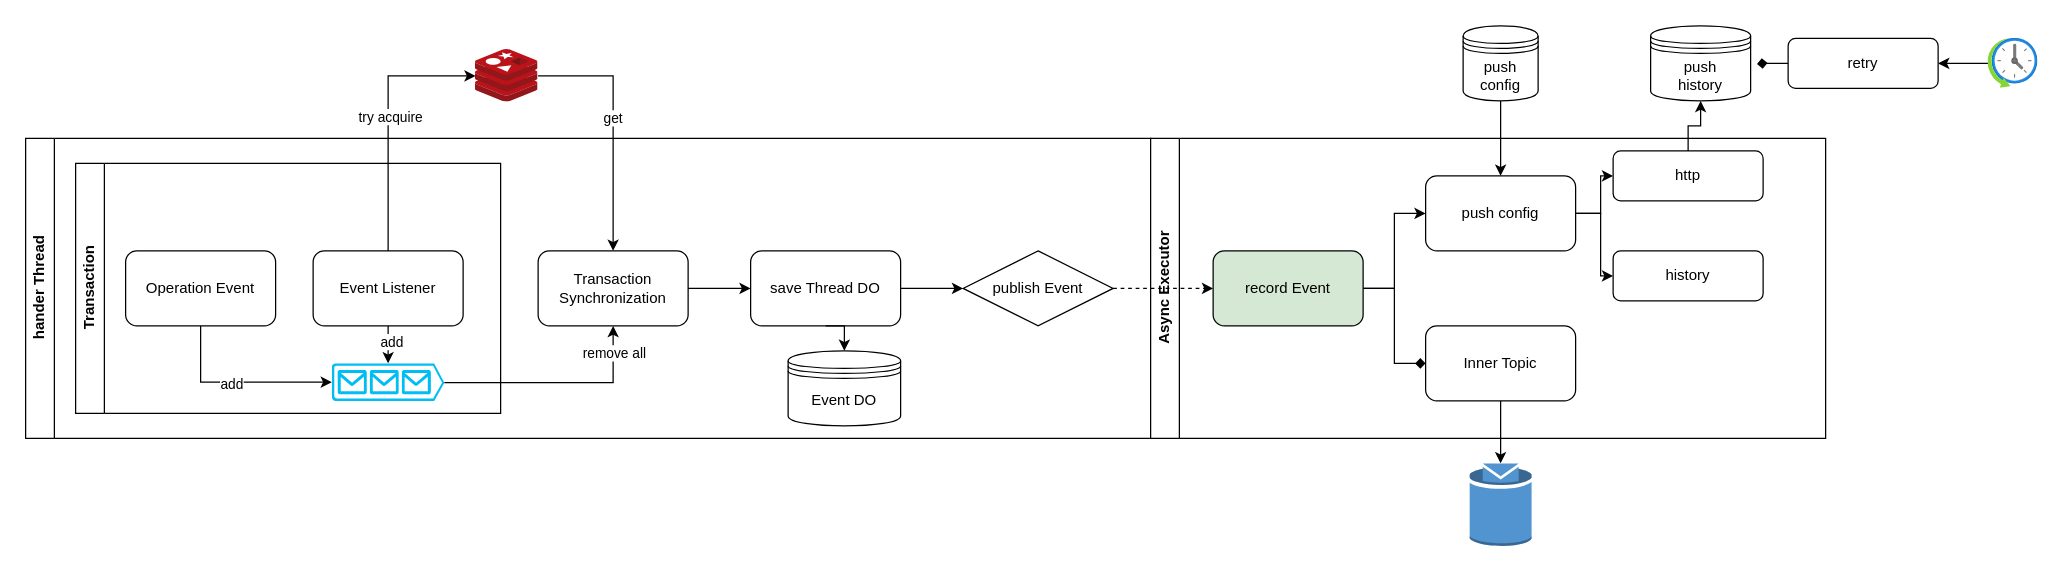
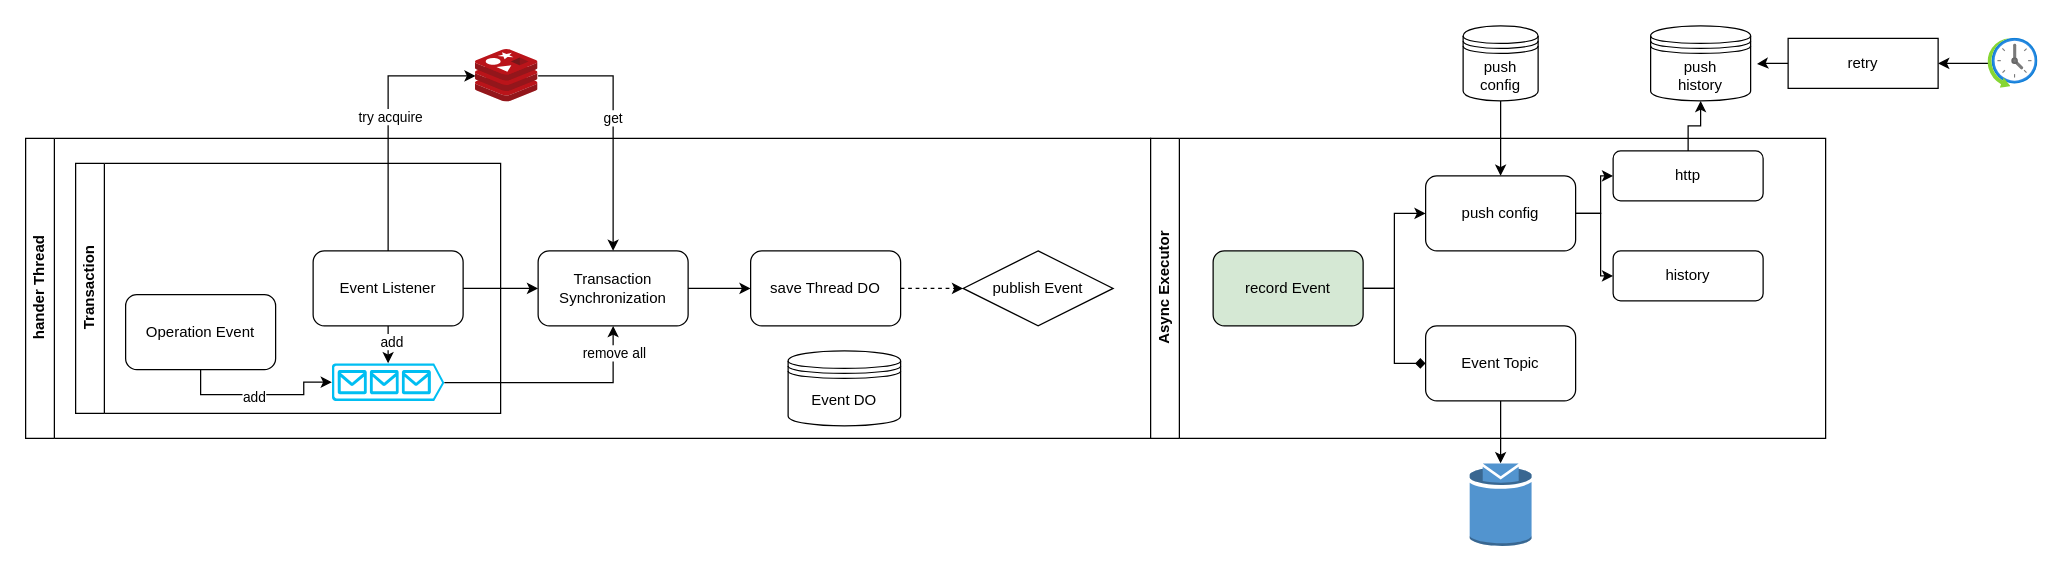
  <mxCell id="0" />
  <mxCell id="1" parent="0" />
  <mxCell id="2" value="hander Thread" style="swimlane;horizontal=0;whiteSpace=wrap;html=1;" vertex="1" parent="1"><mxGeometry x="20" y="110" width="900" height="240" as="geometry" /></mxCell>
  <mxCell id="3" value="Transaction" style="swimlane;horizontal=0;whiteSpace=wrap;html=1;" vertex="1" parent="2"><mxGeometry x="40" y="20" width="340" height="200" as="geometry" /></mxCell>
- <mxCell id="4" value="Operation Event" style="rounded=1;whiteSpace=wrap;html=1;" vertex="1" parent="3"><mxGeometry x="40" y="70" width="120" height="60" as="geometry" /></mxCell>
+ <mxCell id="4" value="Operation Event" style="rounded=1;whiteSpace=wrap;html=1;" vertex="1" parent="3"><mxGeometry x="40" y="105" width="120" height="60" as="geometry" /></mxCell>
  <mxCell id="5" value="Event Listener" style="rounded=1;whiteSpace=wrap;html=1;" vertex="1" parent="3"><mxGeometry x="190" y="70" width="120" height="60" as="geometry" /></mxCell>
  <mxCell id="6" value="" style="verticalLabelPosition=bottom;html=1;verticalAlign=top;align=center;strokeColor=none;fillColor=#00BEF2;shape=mxgraph.azure.queue_generic;pointerEvents=1;" vertex="1" parent="3"><mxGeometry x="205" y="160" width="90" height="30" as="geometry" /></mxCell>
  <mxCell id="7" style="edgeStyle=orthogonalEdgeStyle;rounded=0;orthogonalLoop=1;jettySize=auto;html=1;exitX=0.5;exitY=1;exitDx=0;exitDy=0;entryX=0;entryY=0.5;entryDx=0;entryDy=0;entryPerimeter=0;" edge="1" parent="3" source="4" target="6"><mxGeometry relative="1" as="geometry" /></mxCell>
  <mxCell id="8" value="add" style="edgeLabel;html=1;align=center;verticalAlign=middle;resizable=0;points=[];" vertex="1" connectable="0" parent="7"><mxGeometry x="-0.084" y="-1" relative="1" as="geometry"><mxPoint as="offset" /></mxGeometry></mxCell>
  <mxCell id="9" style="edgeStyle=orthogonalEdgeStyle;rounded=0;orthogonalLoop=1;jettySize=auto;html=1;exitX=0.5;exitY=1;exitDx=0;exitDy=0;entryX=0.5;entryY=0;entryDx=0;entryDy=0;entryPerimeter=0;" edge="1" parent="3" source="5" target="6"><mxGeometry relative="1" as="geometry" /></mxCell>
  <mxCell id="10" value="add" style="edgeLabel;html=1;align=center;verticalAlign=middle;resizable=0;points=[];" vertex="1" connectable="0" parent="9"><mxGeometry x="-0.2" y="2" relative="1" as="geometry"><mxPoint as="offset" /></mxGeometry></mxCell>
  <mxCell id="11" value="Transaction&lt;div&gt;Synchronization&lt;/div&gt;" style="rounded=1;whiteSpace=wrap;html=1;" vertex="1" parent="2"><mxGeometry x="410" y="90" width="120" height="60" as="geometry" /></mxCell>
+ <mxCell id="12" style="edgeStyle=orthogonalEdgeStyle;rounded=0;orthogonalLoop=1;jettySize=auto;html=1;exitX=1;exitY=0.5;exitDx=0;exitDy=0;entryX=0;entryY=0.5;entryDx=0;entryDy=0;" edge="1" parent="2" source="5" target="11"><mxGeometry relative="1" as="geometry" /></mxCell>
  <mxCell id="13" style="edgeStyle=orthogonalEdgeStyle;rounded=0;orthogonalLoop=1;jettySize=auto;html=1;exitX=1;exitY=0.51;exitDx=0;exitDy=0;exitPerimeter=0;entryX=0.5;entryY=1;entryDx=0;entryDy=0;" edge="1" parent="2" source="6" target="11"><mxGeometry relative="1" as="geometry" /></mxCell>
  <mxCell id="14" value="remove all" style="edgeLabel;html=1;align=center;verticalAlign=middle;resizable=0;points=[];" vertex="1" connectable="0" parent="13"><mxGeometry x="0.765" relative="1" as="geometry"><mxPoint as="offset" /></mxGeometry></mxCell>
- <mxCell id="15" value="" style="edgeStyle=orthogonalEdgeStyle;rounded=0;orthogonalLoop=1;jettySize=auto;html=1;" edge="1" parent="2" source="16" target="18"><mxGeometry relative="1" as="geometry" /></mxCell>
+ <mxCell id="15" value="" style="edgeStyle=orthogonalEdgeStyle;rounded=0;orthogonalLoop=1;jettySize=auto;html=1;dashed=1;" edge="1" parent="2" source="16" target="18"><mxGeometry relative="1" as="geometry" /></mxCell>
  <mxCell id="16" value="save Thread DO" style="whiteSpace=wrap;html=1;rounded=1;" vertex="1" parent="2"><mxGeometry x="580" y="90" width="120" height="60" as="geometry" /></mxCell>
  <mxCell id="17" value="" style="edgeStyle=orthogonalEdgeStyle;rounded=0;orthogonalLoop=1;jettySize=auto;html=1;" edge="1" parent="2" source="11" target="16"><mxGeometry relative="1" as="geometry" /></mxCell>
  <mxCell id="18" value="publish Event" style="rhombus;whiteSpace=wrap;html=1;" vertex="1" parent="2"><mxGeometry x="750" y="90" width="120" height="60" as="geometry" /></mxCell>
  <mxCell id="19" value="Event DO" style="shape=datastore;whiteSpace=wrap;html=1;" vertex="1" parent="2"><mxGeometry x="610" y="170" width="90" height="60" as="geometry" /></mxCell>
- <mxCell id="20" style="edgeStyle=orthogonalEdgeStyle;rounded=0;orthogonalLoop=1;jettySize=auto;html=1;exitX=0.5;exitY=1;exitDx=0;exitDy=0;entryX=0.5;entryY=0;entryDx=0;entryDy=0;" edge="1" parent="2" source="16" target="19"><mxGeometry relative="1" as="geometry" /></mxCell>
  <mxCell id="21" value="Async Executor" style="swimlane;horizontal=0;whiteSpace=wrap;html=1;" vertex="1" parent="1"><mxGeometry x="920" y="110" width="540" height="240" as="geometry" /></mxCell>
  <mxCell id="22" value="" style="edgeStyle=orthogonalEdgeStyle;rounded=0;orthogonalLoop=1;jettySize=auto;html=1;endArrow=diamond;" edge="1" parent="21" source="24" target="25"><mxGeometry relative="1" as="geometry" /></mxCell>
  <mxCell id="23" style="edgeStyle=orthogonalEdgeStyle;rounded=0;orthogonalLoop=1;jettySize=auto;html=1;entryX=0;entryY=0.5;entryDx=0;entryDy=0;" edge="1" parent="21" source="24" target="28"><mxGeometry relative="1" as="geometry" /></mxCell>
  <mxCell id="24" value="record Event" style="rounded=1;whiteSpace=wrap;html=1;fillColor=#d5e8d4;" vertex="1" parent="21"><mxGeometry x="50" y="90" width="120" height="60" as="geometry" /></mxCell>
- <mxCell id="25" value="Inner Topic" style="whiteSpace=wrap;html=1;rounded=1;" vertex="1" parent="21"><mxGeometry x="220" y="150" width="120" height="60" as="geometry" /></mxCell>
+ <mxCell id="25" value="Event Topic" style="whiteSpace=wrap;html=1;rounded=1;" vertex="1" parent="21"><mxGeometry x="220" y="150" width="120" height="60" as="geometry" /></mxCell>
  <mxCell id="26" style="edgeStyle=orthogonalEdgeStyle;rounded=0;orthogonalLoop=1;jettySize=auto;html=1;exitX=1;exitY=0.5;exitDx=0;exitDy=0;entryX=0;entryY=0.5;entryDx=0;entryDy=0;" edge="1" parent="21" source="28" target="30"><mxGeometry relative="1" as="geometry" /></mxCell>
  <mxCell id="27" style="edgeStyle=orthogonalEdgeStyle;rounded=0;orthogonalLoop=1;jettySize=auto;html=1;exitX=1;exitY=0.5;exitDx=0;exitDy=0;entryX=0;entryY=0.5;entryDx=0;entryDy=0;" edge="1" parent="21" source="28" target="29"><mxGeometry relative="1" as="geometry" /></mxCell>
  <mxCell id="28" value="push config" style="whiteSpace=wrap;html=1;rounded=1;" vertex="1" parent="21"><mxGeometry x="220" y="30" width="120" height="60" as="geometry" /></mxCell>
  <mxCell id="29" value="history" style="whiteSpace=wrap;html=1;rounded=1;" vertex="1" parent="21"><mxGeometry x="370" y="90" width="120" height="40" as="geometry" /></mxCell>
  <mxCell id="30" value="http" style="whiteSpace=wrap;html=1;rounded=1;" vertex="1" parent="21"><mxGeometry x="370" y="10" width="120" height="40" as="geometry" /></mxCell>
  <mxCell id="31" style="edgeStyle=orthogonalEdgeStyle;rounded=0;orthogonalLoop=1;jettySize=auto;html=1;entryX=0.5;entryY=0;entryDx=0;entryDy=0;" edge="1" parent="1" source="33" target="11"><mxGeometry relative="1" as="geometry"><Array as="points"><mxPoint x="490" y="60" /></Array></mxGeometry></mxCell>
  <mxCell id="32" value="get" style="edgeLabel;html=1;align=center;verticalAlign=middle;resizable=0;points=[];" vertex="1" connectable="0" parent="31"><mxGeometry x="-0.072" y="-1" relative="1" as="geometry"><mxPoint as="offset" /></mxGeometry></mxCell>
  <mxCell id="33" value="" style="image;sketch=0;aspect=fixed;html=1;points=[];align=center;fontSize=12;image=img/lib/mscae/Cache_Redis_Product.svg;" vertex="1" parent="1"><mxGeometry x="380" y="39" width="50" height="42" as="geometry" /></mxCell>
  <mxCell id="34" style="edgeStyle=orthogonalEdgeStyle;rounded=0;orthogonalLoop=1;jettySize=auto;html=1;exitX=0.5;exitY=0;exitDx=0;exitDy=0;" edge="1" parent="1" source="5" target="33"><mxGeometry relative="1" as="geometry"><Array as="points"><mxPoint x="310" y="60" /></Array></mxGeometry></mxCell>
  <mxCell id="35" value="try acquire" style="edgeLabel;html=1;align=center;verticalAlign=middle;resizable=0;points=[];" vertex="1" connectable="0" parent="34"><mxGeometry x="0.029" y="-1" relative="1" as="geometry"><mxPoint as="offset" /></mxGeometry></mxCell>
- <mxCell id="36" style="edgeStyle=orthogonalEdgeStyle;rounded=0;orthogonalLoop=1;jettySize=auto;html=1;exitX=1;exitY=0.5;exitDx=0;exitDy=0;dashed=1;" edge="1" parent="1" source="18" target="24"><mxGeometry relative="1" as="geometry" /></mxCell>
  <mxCell id="37" value="" style="outlineConnect=0;dashed=0;verticalLabelPosition=bottom;verticalAlign=top;align=center;html=1;shape=mxgraph.aws3.topic;fillColor=#5294CF;gradientColor=none;" vertex="1" parent="1"><mxGeometry x="1175.25" y="370" width="49.5" height="66" as="geometry" /></mxCell>
  <mxCell id="38" style="edgeStyle=orthogonalEdgeStyle;rounded=0;orthogonalLoop=1;jettySize=auto;html=1;exitX=0.5;exitY=1;exitDx=0;exitDy=0;entryX=0.5;entryY=0;entryDx=0;entryDy=0;entryPerimeter=0;" edge="1" parent="1" source="25" target="37"><mxGeometry relative="1" as="geometry" /></mxCell>
  <mxCell id="39" style="edgeStyle=orthogonalEdgeStyle;rounded=0;orthogonalLoop=1;jettySize=auto;html=1;entryX=0.5;entryY=0;entryDx=0;entryDy=0;" edge="1" parent="1" source="40" target="28"><mxGeometry relative="1" as="geometry" /></mxCell>
  <mxCell id="40" value="push&lt;div&gt;config&lt;/div&gt;" style="shape=datastore;whiteSpace=wrap;html=1;" vertex="1" parent="1"><mxGeometry x="1170" y="20" width="60" height="60" as="geometry" /></mxCell>
  <mxCell id="41" value="push&lt;div&gt;history&lt;/div&gt;" style="shape=datastore;whiteSpace=wrap;html=1;" vertex="1" parent="1"><mxGeometry x="1320" y="20" width="80" height="60" as="geometry" /></mxCell>
  <mxCell id="42" style="edgeStyle=orthogonalEdgeStyle;rounded=0;orthogonalLoop=1;jettySize=auto;html=1;exitX=0.5;exitY=0;exitDx=0;exitDy=0;entryX=0.5;entryY=1;entryDx=0;entryDy=0;" edge="1" parent="1" source="30" target="41"><mxGeometry relative="1" as="geometry" /></mxCell>
  <mxCell id="43" style="edgeStyle=orthogonalEdgeStyle;rounded=0;orthogonalLoop=1;jettySize=auto;html=1;entryX=1;entryY=0.5;entryDx=0;entryDy=0;" edge="1" parent="1" source="44" target="45"><mxGeometry relative="1" as="geometry" /></mxCell>
  <mxCell id="44" value="" style="image;aspect=fixed;html=1;points=[];align=center;fontSize=12;image=img/lib/azure2/general/Scheduler.svg;" vertex="1" parent="1"><mxGeometry x="1590" y="30" width="40" height="40" as="geometry" /></mxCell>
- <mxCell id="45" value="retry" style="whiteSpace=wrap;html=1;rounded=1;" vertex="1" parent="1"><mxGeometry x="1430" y="30" width="120" height="40" as="geometry" /></mxCell>
- <mxCell id="46" style="edgeStyle=orthogonalEdgeStyle;rounded=0;orthogonalLoop=1;jettySize=auto;html=1;entryX=1.064;entryY=0.507;entryDx=0;entryDy=0;entryPerimeter=0;endArrow=diamond;" edge="1" parent="1" source="45" target="41"><mxGeometry relative="1" as="geometry" /></mxCell>
+ <mxCell id="45" value="retry" style="whiteSpace=wrap;html=1;rounded=0;" vertex="1" parent="1"><mxGeometry x="1430" y="30" width="120" height="40" as="geometry" /></mxCell>
+ <mxCell id="46" style="edgeStyle=orthogonalEdgeStyle;rounded=0;orthogonalLoop=1;jettySize=auto;html=1;entryX=1.064;entryY=0.507;entryDx=0;entryDy=0;entryPerimeter=0;" edge="1" parent="1" source="45" target="41"><mxGeometry relative="1" as="geometry" /></mxCell>
